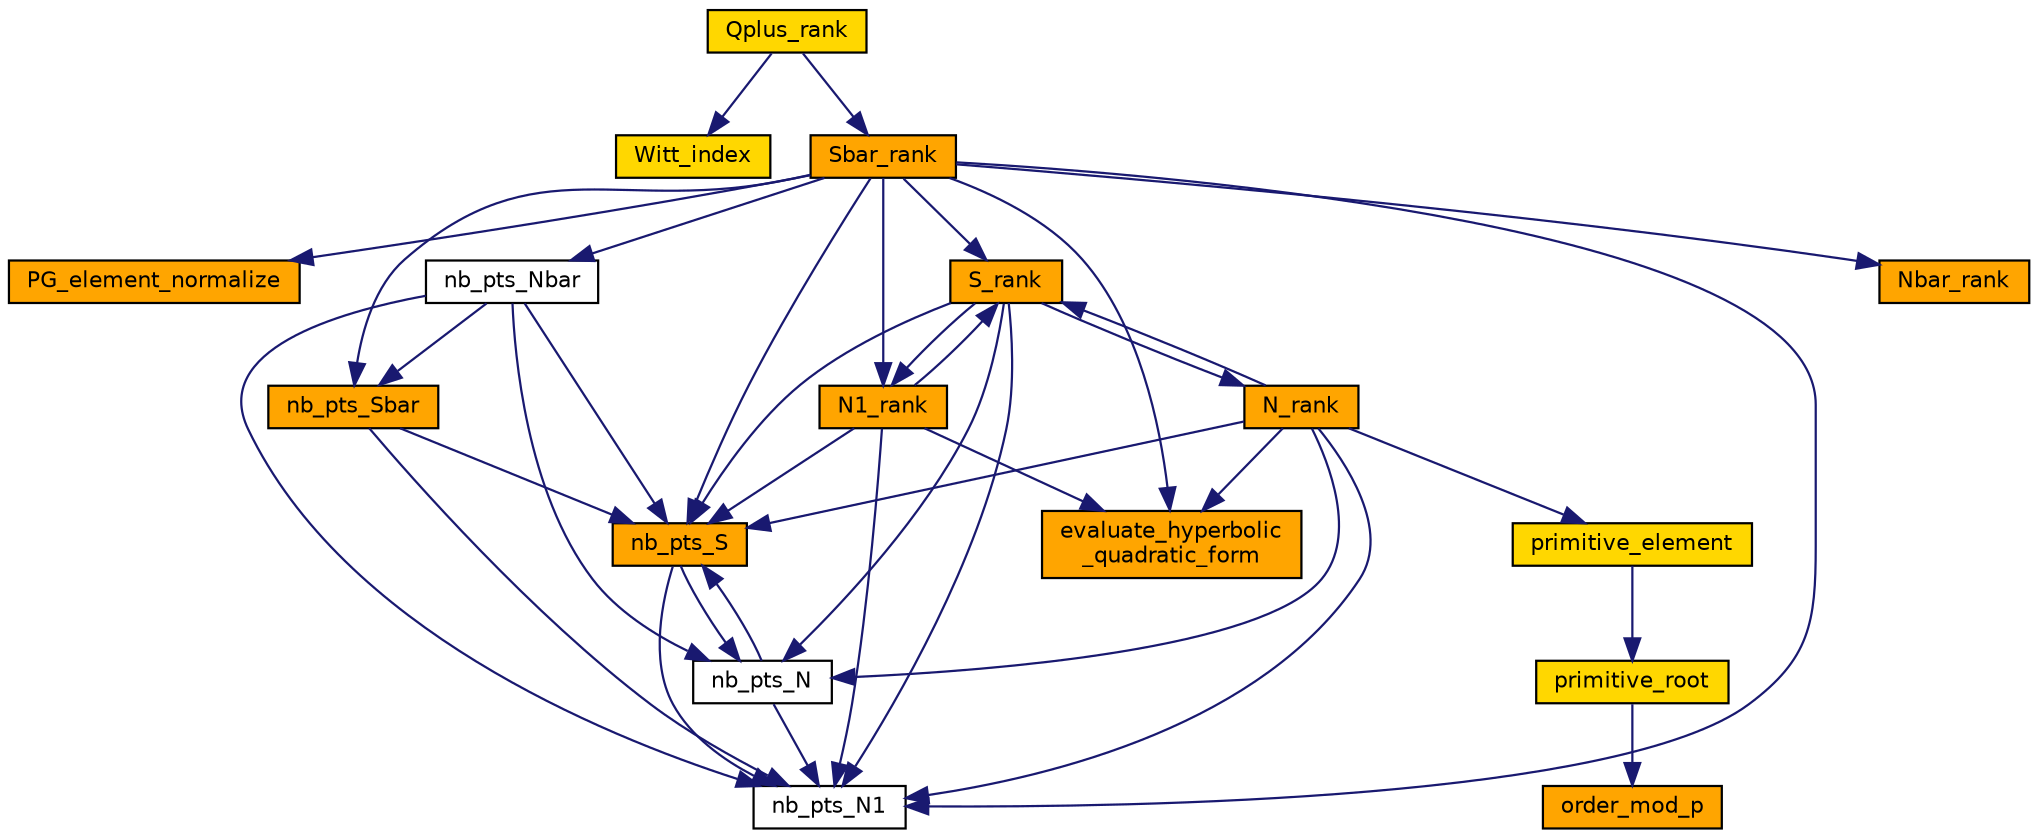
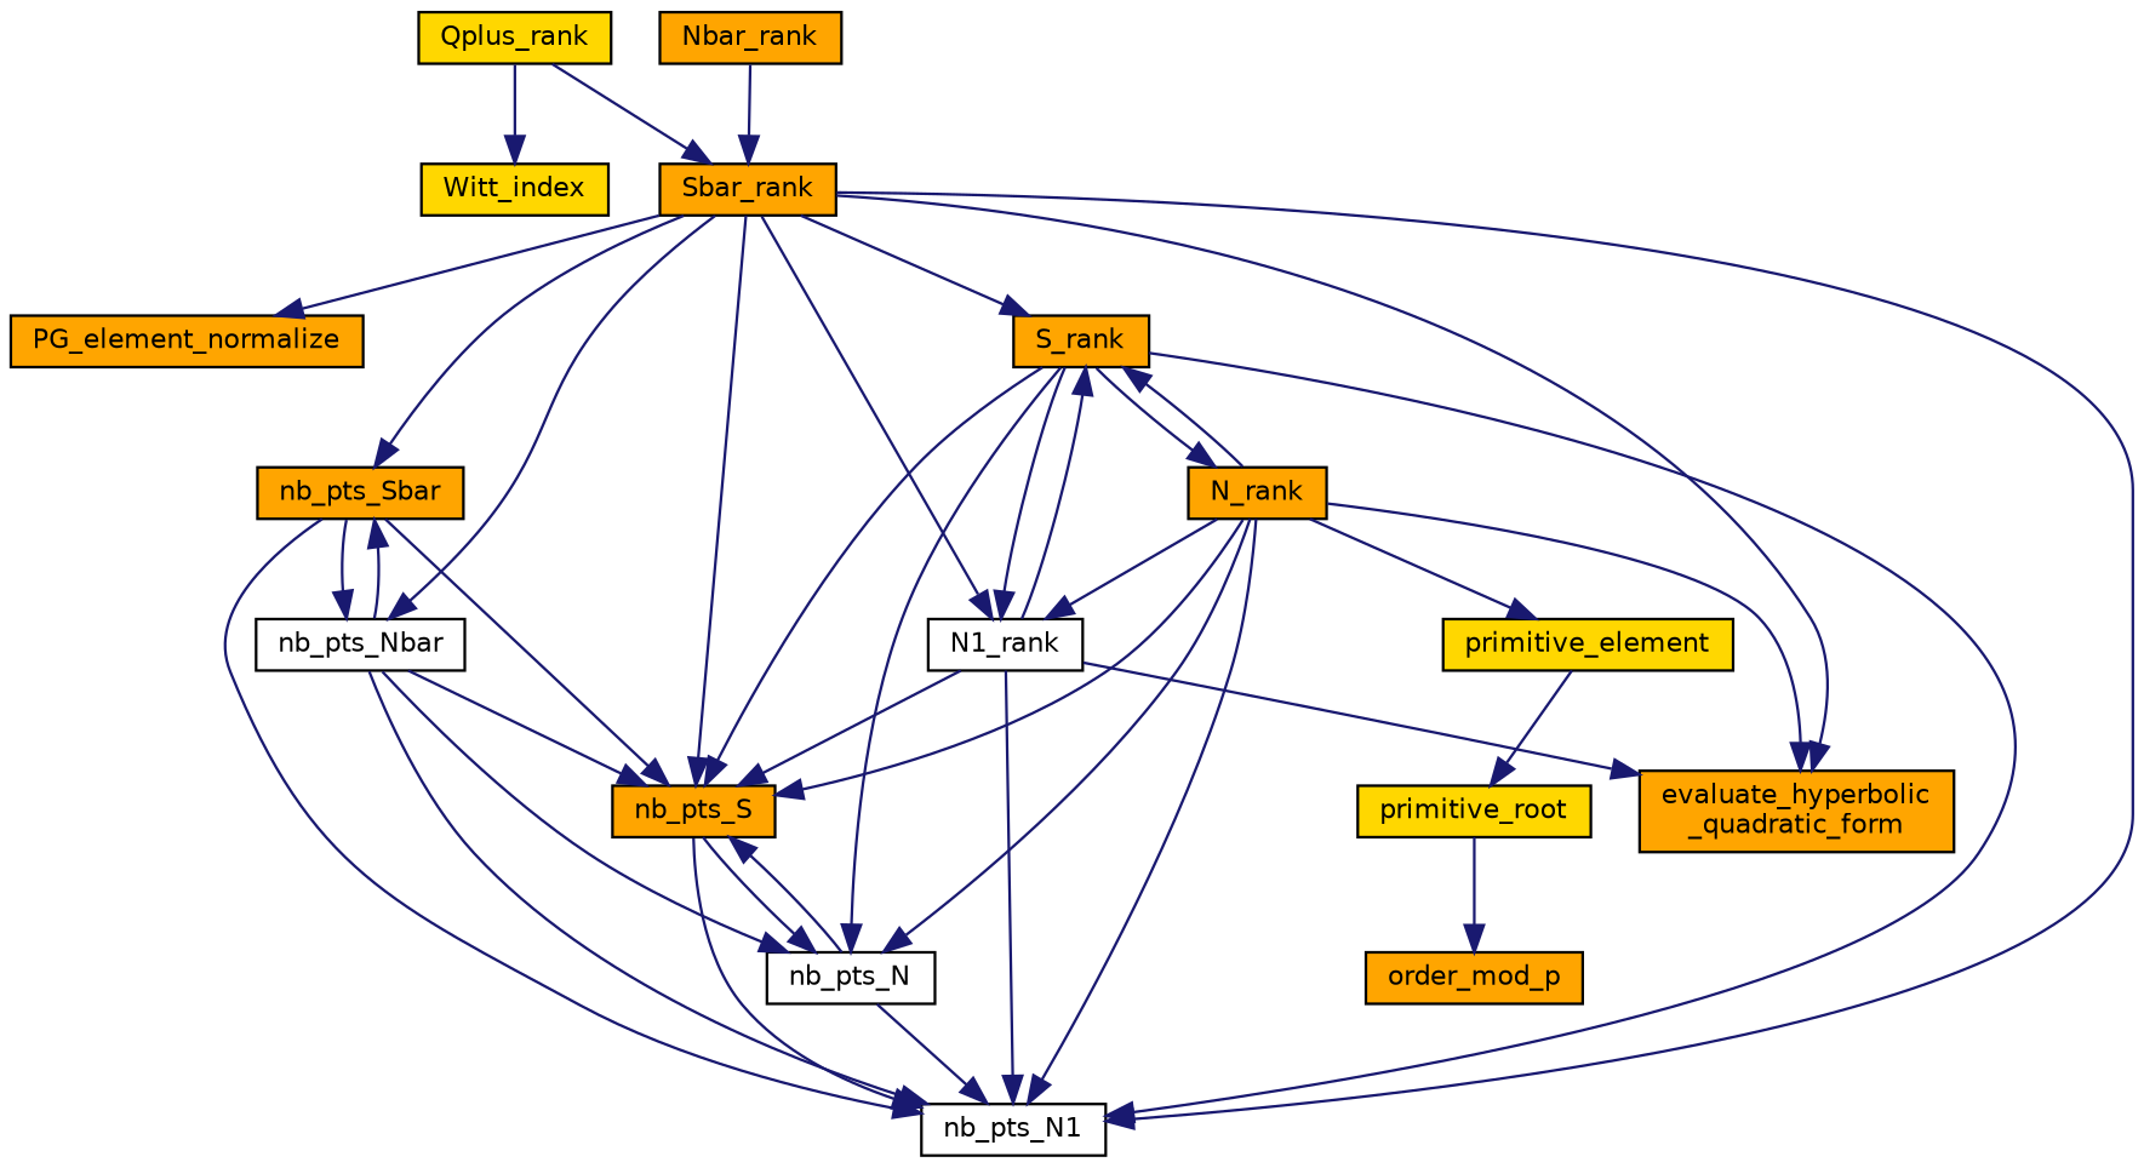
  digraph {
    rankdir=TB
    node [color=black fillcolor=orange fontname=Helvetica fontsize=10 shape=record style=filled]
    edge [color=midnightblue fontname=Helvetica fontsize=10 labelfontname=Helvetica labelfontsize=10 style=solid]
    n1 [fillcolor=gold fontcolor=black height=0.2 label=Qplus_rank width=0.4]
    n2 [fillcolor=gold height=0.2 label=Witt_index width=0.4]
    n3 [height=0.2 label=Sbar_rank width=0.4]
    n4 [height=0.2 label=PG_element_normalize width=0.4]
    n5 [height=0.2 label=nb_pts_Sbar width=0.4]
    n6 [height=0.2 label=nb_pts_S width=0.4]
    n7 [fillcolor=white height=0.2 label=nb_pts_N1 width=0.4]
    n8 [fillcolor=white height=0.2 label=nb_pts_Nbar width=0.4]
    n9 [height=0.2 label=S_rank width=0.4]
    n10 [height=0.2 label="evaluate_hyperbolic\l_quadratic_form" width=0.4]
-   n11 [height=0.2 label=N1_rank width=0.4]
+   n11 [fillcolor=white height=0.2 label=N1_rank width=0.4]
    n12 [height=0.2 label=Nbar_rank width=0.4]
    n13 [fillcolor=white height=0.2 label=nb_pts_N width=0.4]
    n14 [height=0.2 label=N_rank width=0.4]
    n15 [fillcolor=gold height=0.2 label=primitive_element width=0.4]
    n16 [fillcolor=gold height=0.2 label=primitive_root width=0.4]
    n17 [height=0.2 label=order_mod_p width=0.4]
    n1 -> n2
    n1 -> n3
    n3 -> n4
    n3 -> n5
    n3 -> n6
    n3 -> n7
    n3 -> n8
    n3 -> n9
    n3 -> n10
    n3 -> n11
-   n3 -> n12
+   n12 -> n3
    n5 -> n6
    n5 -> n7
+   n5 -> n8
    n6 -> n7
    n6 -> n13
    n8 -> n5
    n8 -> n6
    n8 -> n7
    n8 -> n13
    n9 -> n6
    n9 -> n7
    n9 -> n11
    n9 -> n13
    n9 -> n14
    n11 -> n6
    n11 -> n7
    n11 -> n9
    n11 -> n10
    n13 -> n6
    n13 -> n7
    n14 -> n6
    n14 -> n7
    n14 -> n9
    n14 -> n10
+   n14 -> n11
    n14 -> n13
    n14 -> n15
    n15 -> n16
    n16 -> n17
  }
